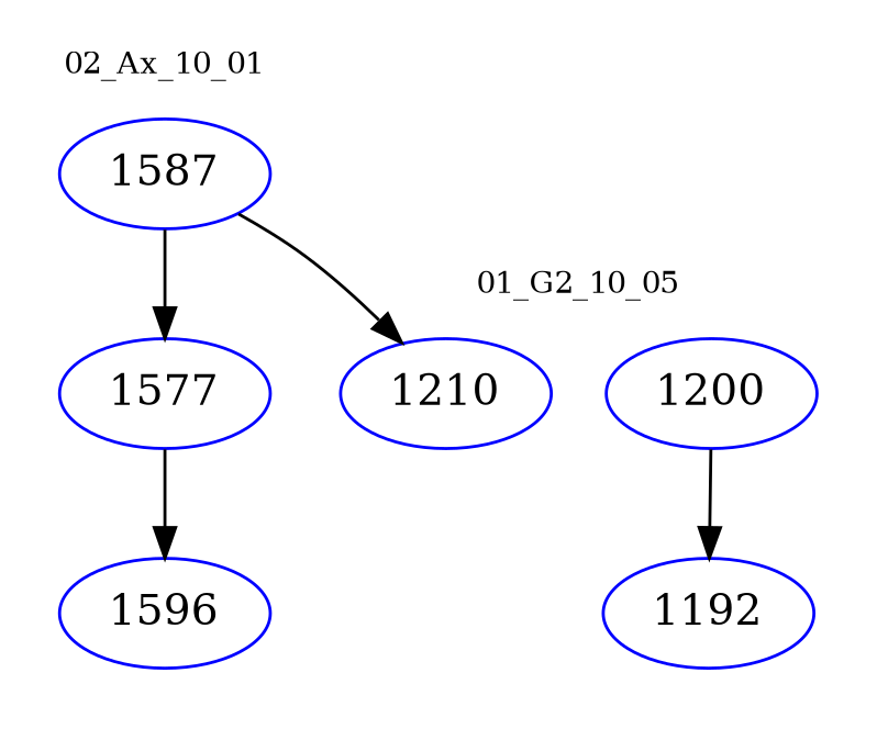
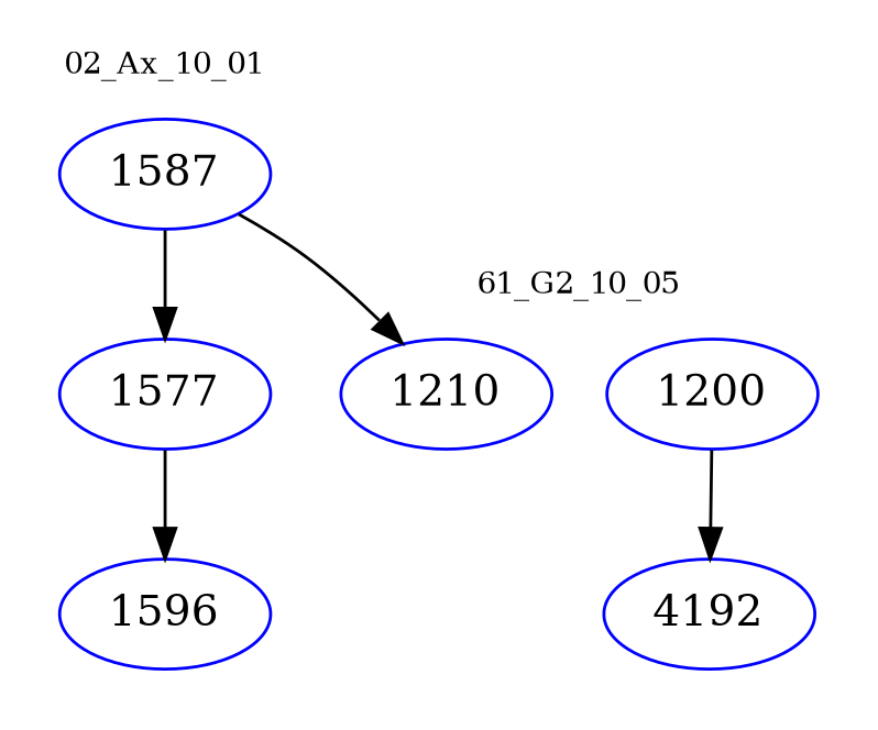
  digraph {
    node [color=blue]
    edge [color=black]
    n1 [label=1587]
    n2 [label=1577]
    n3 [label=1596]
    n4 [label=1200]
-   n5 [label=1192]
+   n5 [label=4192]
    n6 [label=1210]
    subgraph cluster_1 {
      color=white
      fontsize=10
      label="02_Ax_10_01"
      n1
      n2
      n3
    }
    subgraph cluster_2 {
      color=white
      fontsize=10
-     label="01_G2_10_05"
+     label="61_G2_10_05"
      n4
      n5
      n6
    }
    n1 -> n2
    n1 -> n6
    n2 -> n3
    n4 -> n5
  }
